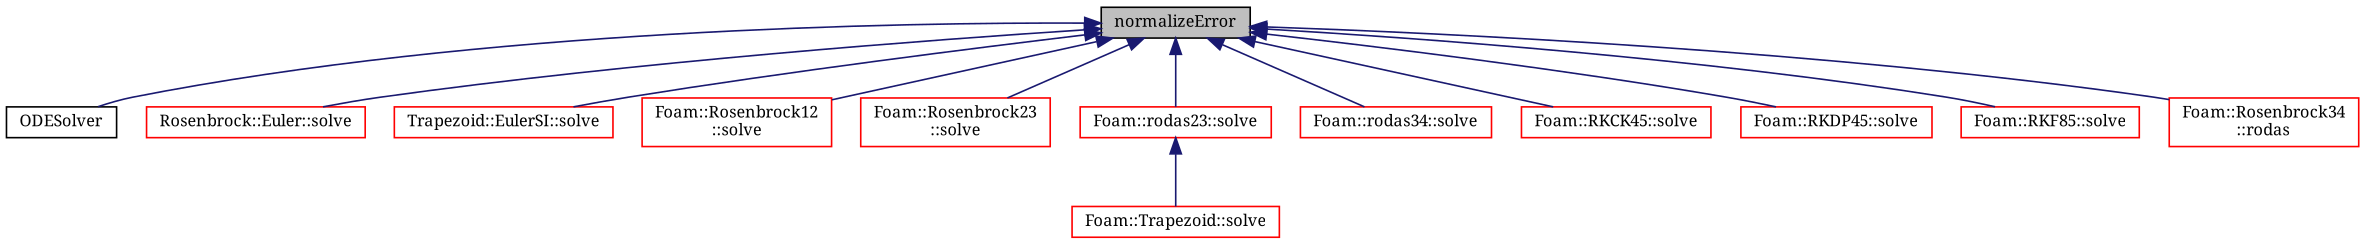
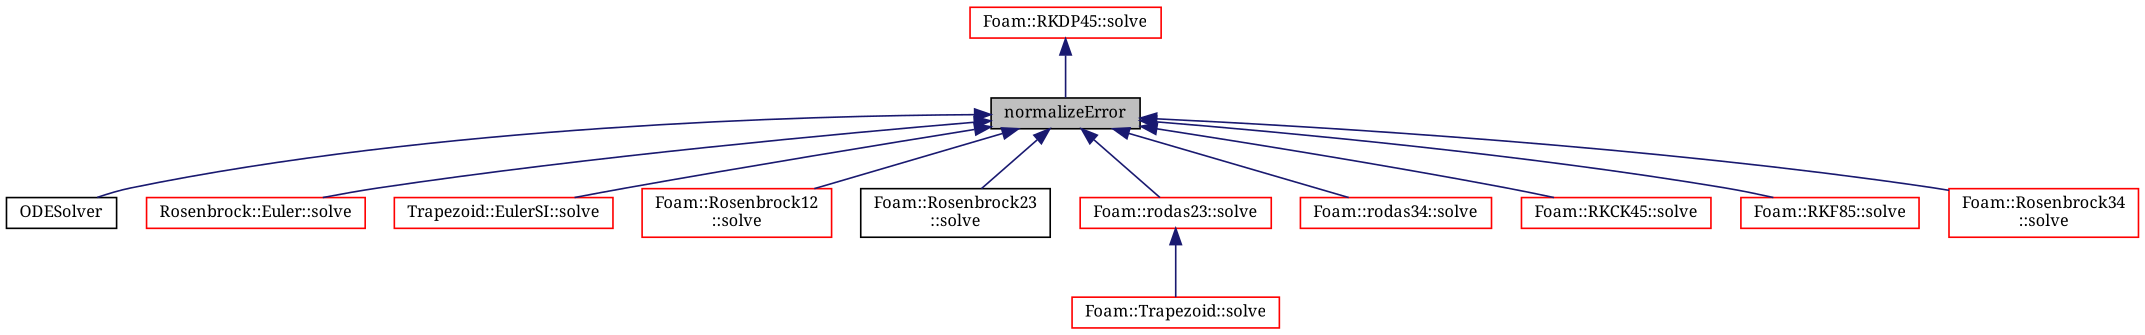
  digraph {
    fontname="Noto Serif"
    rankdir=TB
    node [color=red fontname="Noto Serif" fontsize=10 shape=record]
    edge [color=midnightblue dir=back fontname="Noto Serif" fontsize=10 labelfontname=FreeSans labelfontsize=10 style=solid]
    n1 [color=black fillcolor=grey75 fontcolor=black height=0.2 label=normalizeError style=filled width=0.4]
    n2 [color=black height=0.2 label=ODESolver width=0.4]
    n3 [height=0.2 label="Rosenbrock::Euler::solve" width=0.4]
    n4 [height=0.2 label="Trapezoid::EulerSI::solve" width=0.4]
    n5 [height=0.2 label="Foam::Rosenbrock12\l::solve" width=0.4]
-   n6 [height=0.2 label="Foam::Rosenbrock23\l::solve" width=0.4]
+   n6 [color=black height=0.2 label="Foam::Rosenbrock23\l::solve" width=0.4]
    n7 [height=0.2 label="Foam::rodas23::solve" width=0.4]
    n8 [height=0.2 label="Foam::rodas34::solve" width=0.4]
    n9 [height=0.2 label="Foam::RKCK45::solve" width=0.4]
    n10 [height=0.2 label="Foam::RKDP45::solve" width=0.4]
    n11 [height=0.2 label="Foam::RKF85::solve" width=0.4]
-   n12 [height=0.2 label="Foam::Rosenbrock34\l::rodas" width=0.4]
+   n12 [height=0.2 label="Foam::Rosenbrock34\l::solve" width=0.4]
    n13 [height=0.2 label="Foam::Trapezoid::solve" width=0.4]
    n1 -> n2
    n1 -> n3
    n1 -> n4
    n1 -> n5
    n1 -> n6
    n1 -> n7
    n1 -> n8
    n1 -> n9
-   n1 -> n10
+   n10 -> n1
    n1 -> n11
    n1 -> n12
    n7 -> n13
  }
